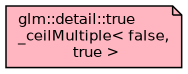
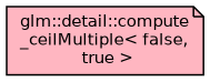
  digraph {
    rankdir=LR
-   n1 [color=black fillcolor=lightpink fontname=Helvetica fontsize=10 height=0.2 label="glm::detail::true\l_ceilMultiple\< false,\l true \>" shape=note style=filled width=0.4]
+   n1 [color=black fillcolor=lightpink fontname=Helvetica fontsize=10 height=0.2 label="glm::detail::compute\l_ceilMultiple\< false,\l true \>" shape=note style=filled width=0.4]
  }
